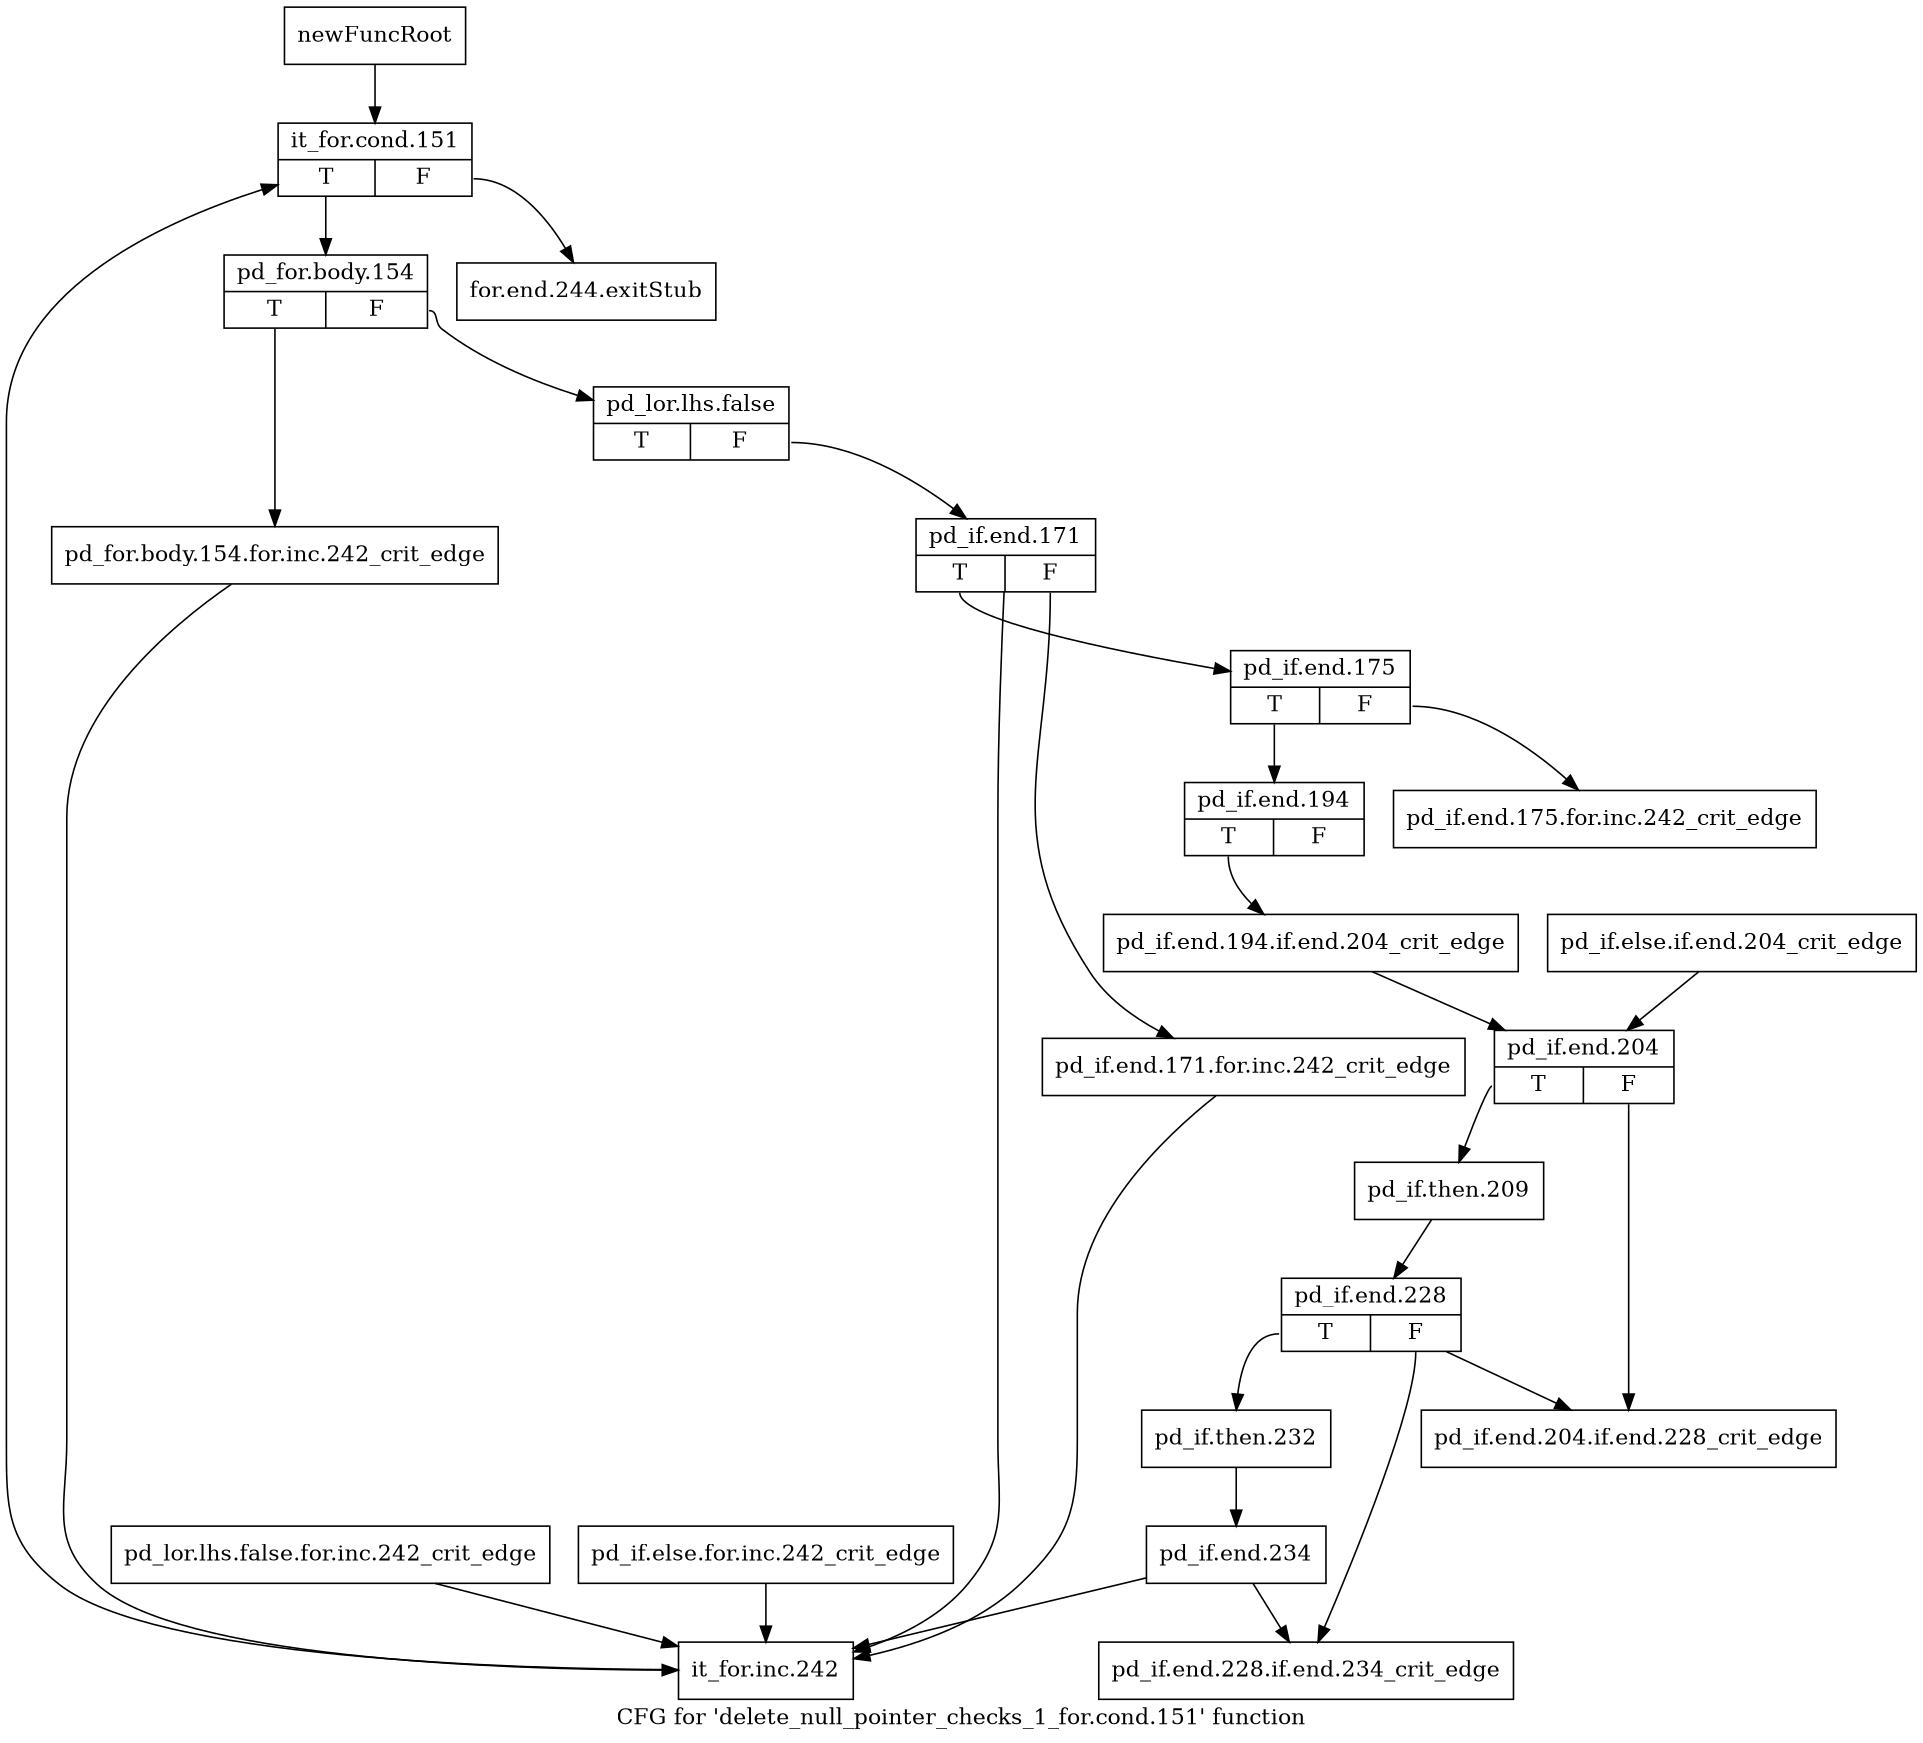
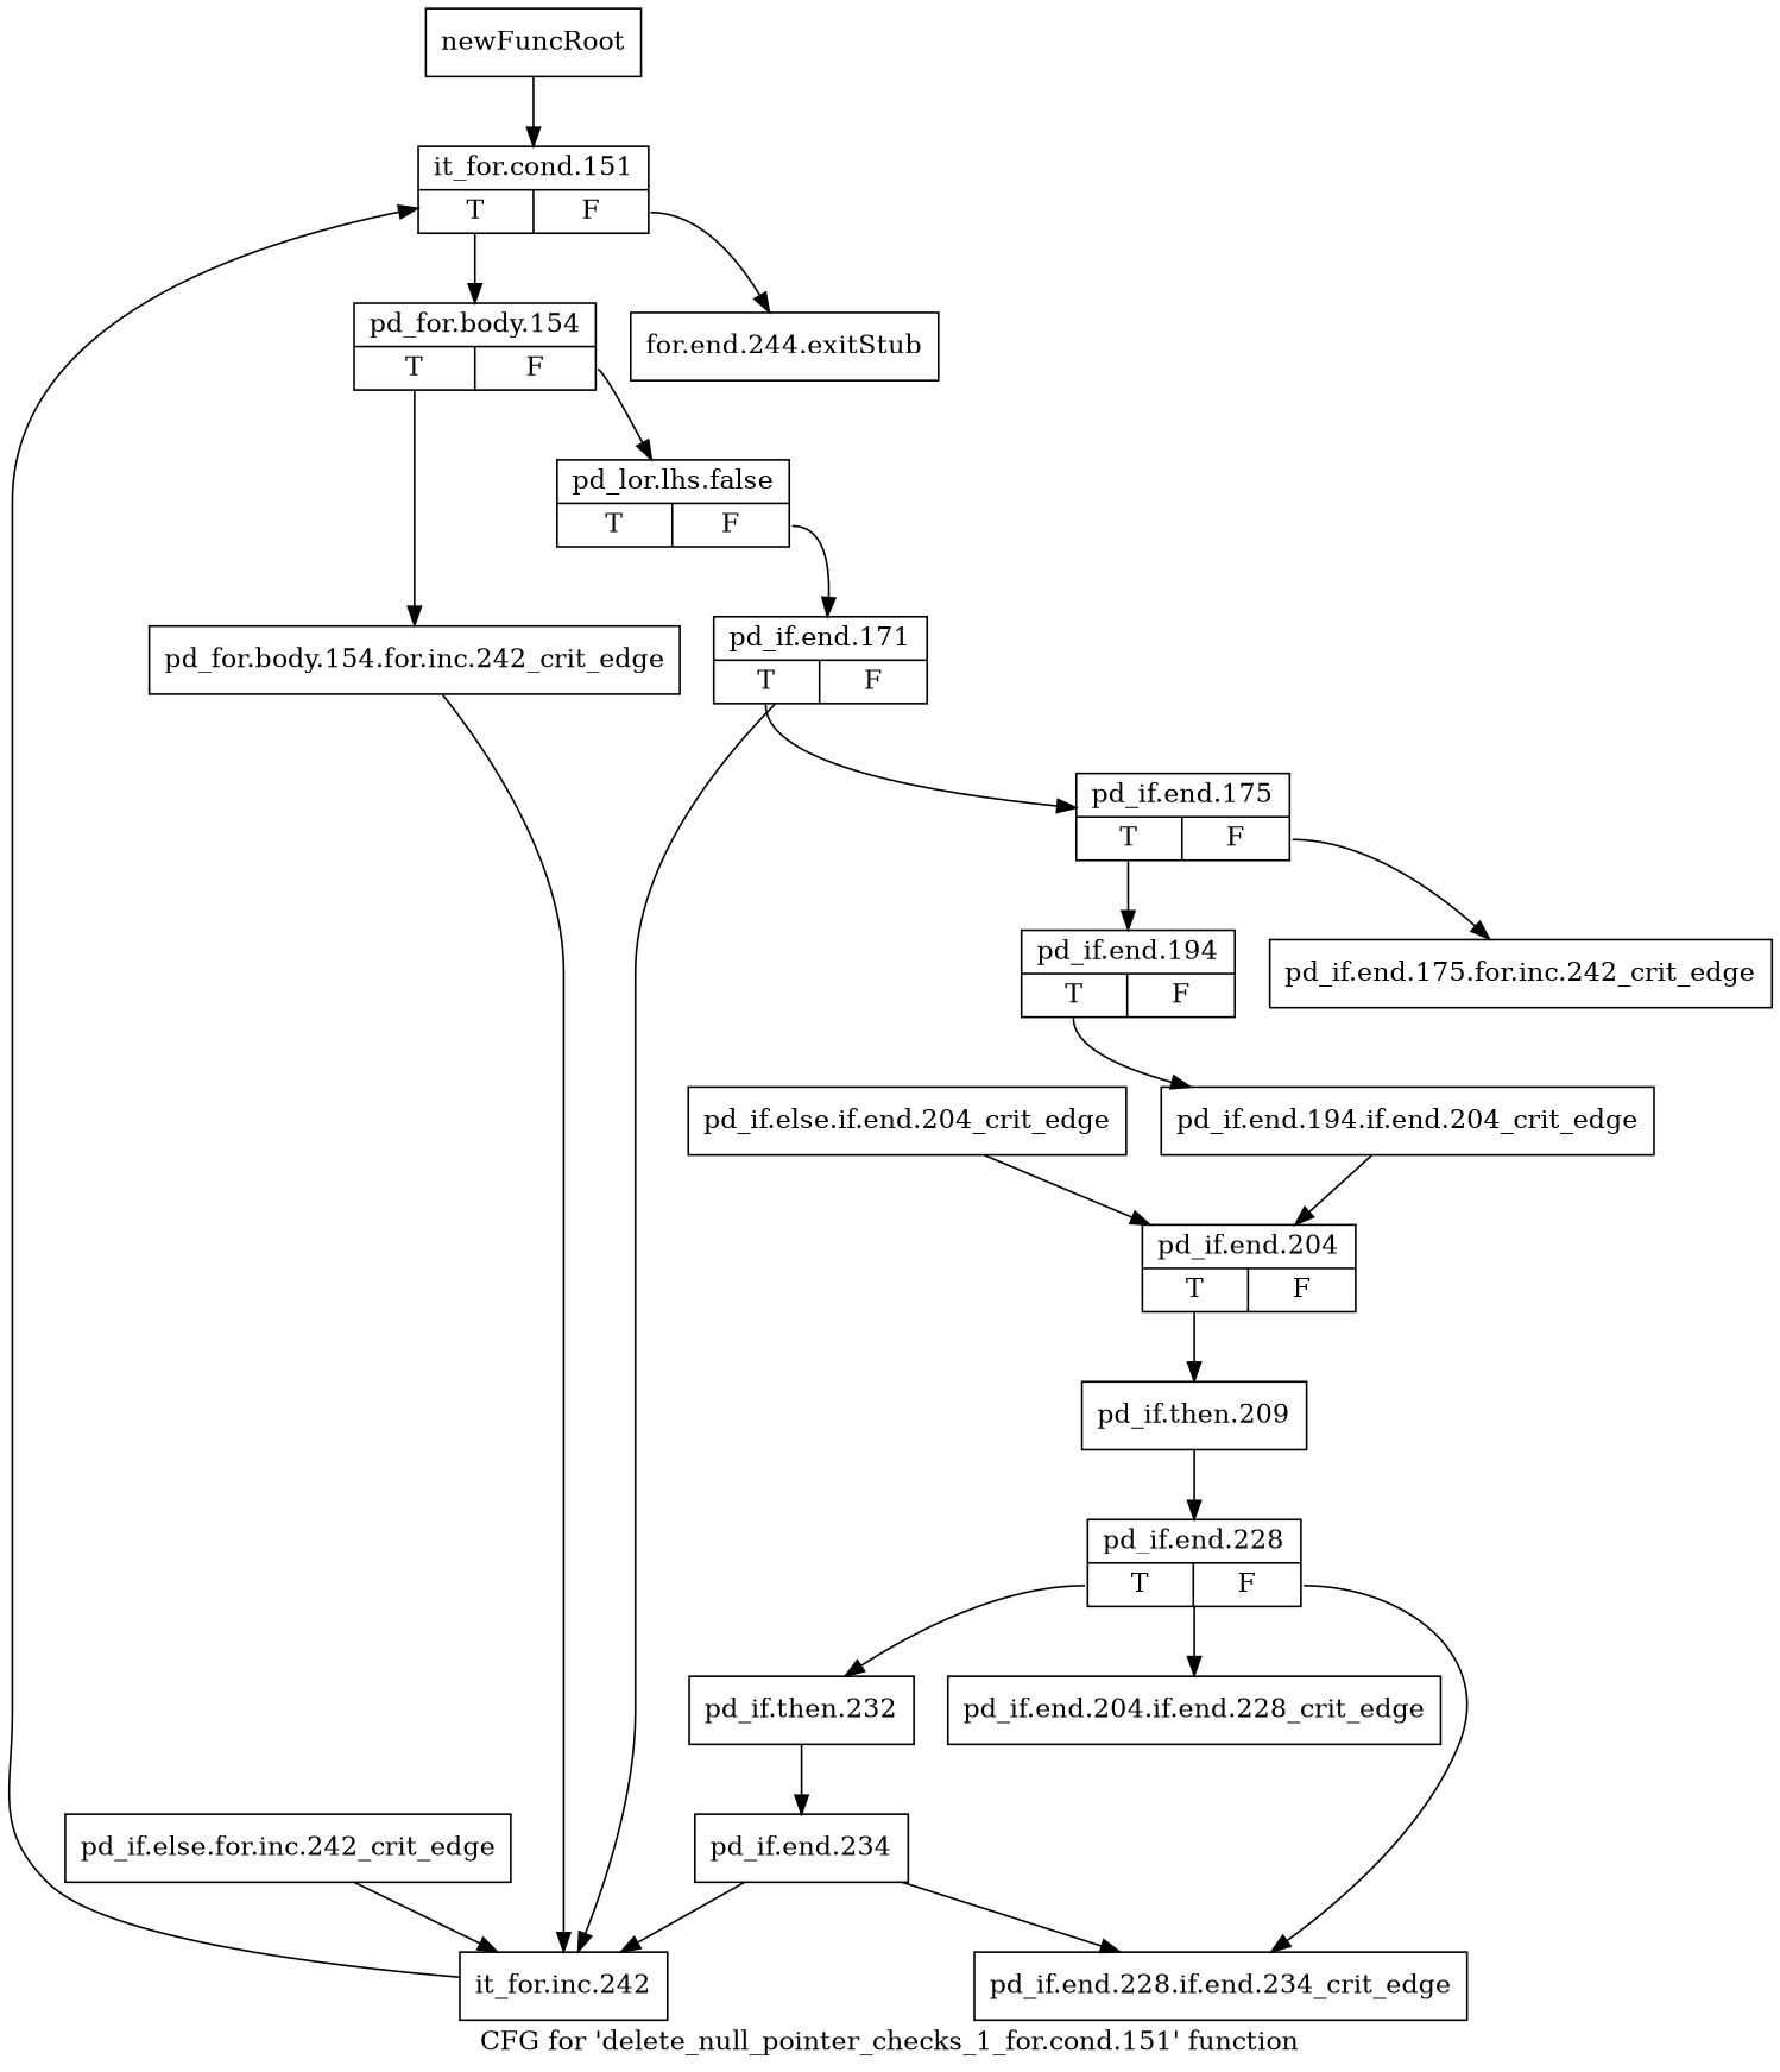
  digraph {
    label="CFG for 'delete_null_pointer_checks_1_for.cond.151' function"
    node [shape=record]
    n1 [label="{newFuncRoot}"]
    n2 [label="{it_for.cond.151|{<s0>T|<s1>F}}"]
    n3 [label="{for.end.244.exitStub}"]
    n4 [label="{pd_for.body.154|{<s0>T|<s1>F}}"]
    n5 [label="{pd_for.body.154.for.inc.242_crit_edge}"]
    n6 [label="{pd_lor.lhs.false|{<s0>T|<s1>F}}"]
    n7 [label="{it_for.inc.242}"]
    n8 [label="{pd_if.end.171|{<s0>T|<s1>F}}"]
-   n9 [label="{pd_lor.lhs.false.for.inc.242_crit_edge}"]
    n10 [label="{pd_if.end.175|{<s0>T|<s1>F}}"]
-   n11 [label="{pd_if.end.171.for.inc.242_crit_edge}"]
    n12 [label="{pd_if.end.194|{<s0>T|<s1>F}}"]
    n13 [label="{pd_if.end.175.for.inc.242_crit_edge}"]
    n14 [label="{pd_if.end.194.if.end.204_crit_edge}"]
    n15 [label="{pd_if.end.204|{<s0>T|<s1>F}}"]
    n16 [label="{pd_if.then.209}"]
    n17 [label="{pd_if.end.204.if.end.228_crit_edge}"]
    n18 [label="{pd_if.else.if.end.204_crit_edge}"]
    n19 [label="{pd_if.else.for.inc.242_crit_edge}"]
    n20 [label="{pd_if.end.228|{<s0>T|<s1>F}}"]
    n21 [label="{pd_if.then.232}"]
    n22 [label="{pd_if.end.228.if.end.234_crit_edge}"]
    n23 [label="{pd_if.end.234}"]
    n1 -> n2
    n2 -> n3 [tailport=s1]
    n2 -> n4 [tailport=s0]
    n4 -> n5 [tailport=s0]
    n4 -> n6 [tailport=s1]
    n5 -> n7
    n6 -> n8 [tailport=s1]
    n7 -> n2
    n8 -> n7
    n8 -> n10 [tailport=s0]
-   n8 -> n11 [tailport=s1]
-   n9 -> n7
    n10 -> n12 [tailport=s0]
    n10 -> n13 [tailport=s1]
-   n11 -> n7
    n12 -> n14 [tailport=s0]
    n14 -> n15
    n15 -> n16 [tailport=s0]
-   n15 -> n17 [tailport=s1]
    n16 -> n20
    n18 -> n15
    n19 -> n7
    n20 -> n17
    n20 -> n21 [tailport=s0]
    n20 -> n22 [tailport=s1]
    n21 -> n23
    n23 -> n7
    n23 -> n22
  }
